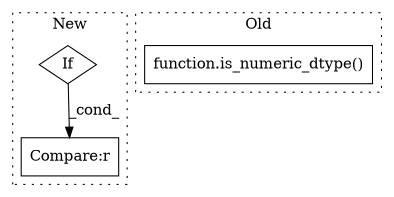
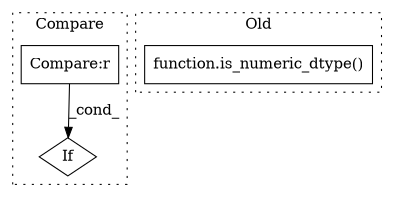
  digraph {
    node [s=4607 shape=box]
    n1 [a=96 l=0 label=If shape=diamond]
    n2 [a=40 l=18 label="Compare:r"]
    n3 [a=75 l="17,1" label="function.is_numeric_dtype()" s="4580,4603"]
    subgraph cluster_1 {
-     label=New
+     label=Compare
      style=dotted
      n1
      n2
    }
    subgraph cluster_2 {
      label=Old
      style=dotted
      n3
    }
-   n1 -> n2 [label=_cond_]
+   n2 -> n1 [label=_cond_]
  }
